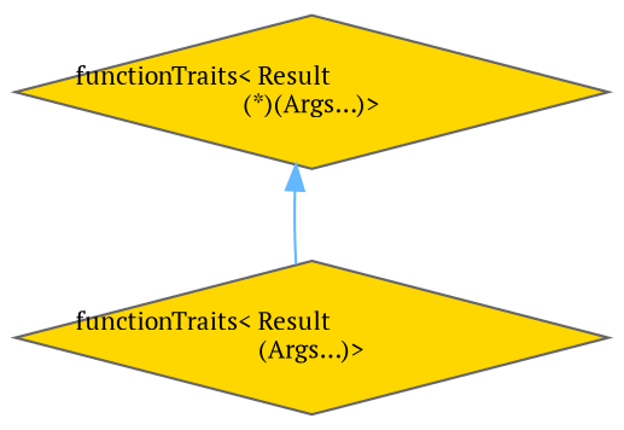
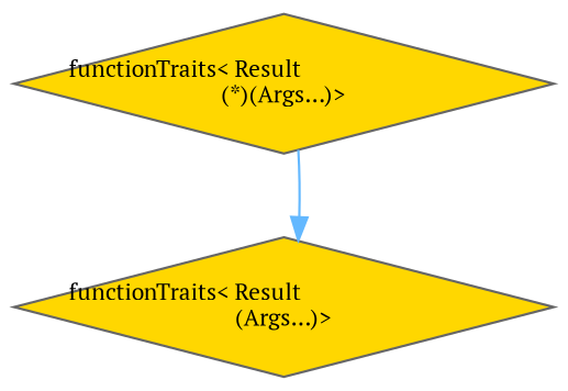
  digraph {
    fontname="PT Serif"
    node [color=gray40 fillcolor=gold fontname="PT Serif" fontsize=10 shape=diamond style=filled]
    n1 [fontcolor=black height=0.2 label="functionTraits\< Result\l(*)(Args...)\>" width=0.4]
    n2 [height=0.2 label="functionTraits\< Result\l(Args...)\>" width=0.4]
-   n1 -> n2 [color=steelblue1 dir=back fontname="PT Serif" fontsize=10 labelfontname=Helvetica labelfontsize=10 style=solid]
+   n2 -> n1 [color=steelblue1 dir=back fontname="PT Serif" fontsize=10 labelfontname=Helvetica labelfontsize=10 style=solid]
  }
